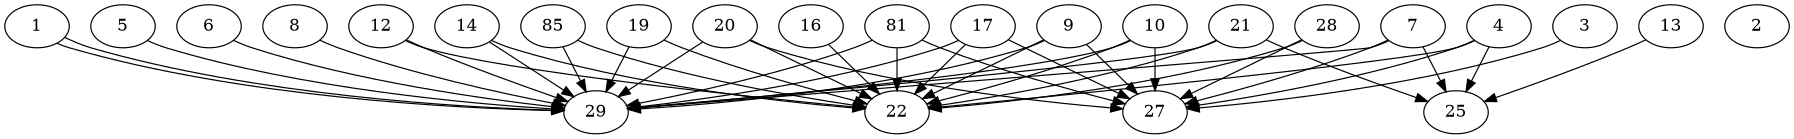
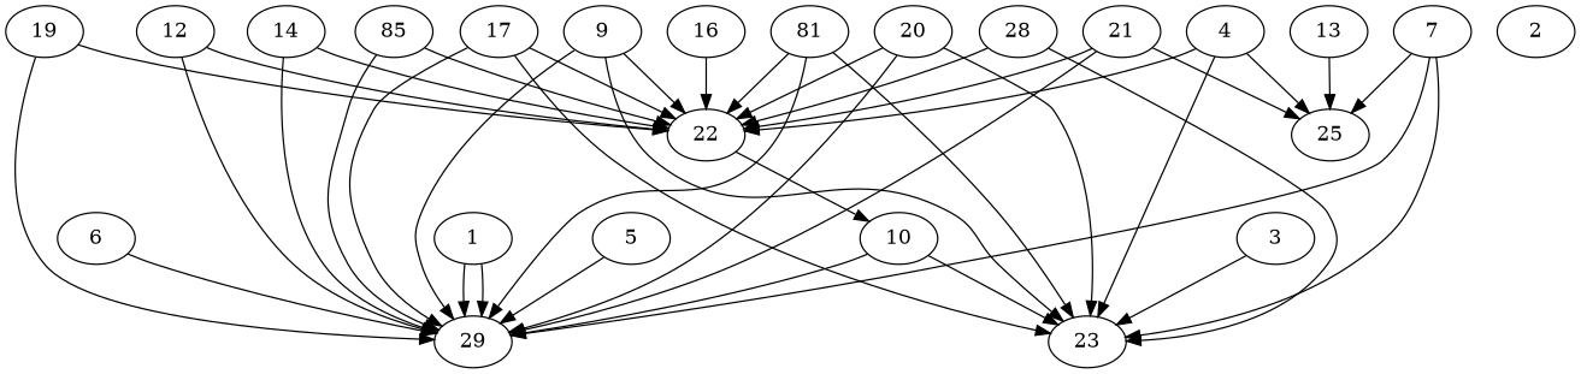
  digraph {
    node [alpha=0.08]
    1 [expect_size=13665280]
    n2 [alpha=0.17 expect_size=41582592 label=29]
    2 [alpha=0.16 expect_size=16802816]
    3 [alpha=0.12 expect_size=20644864]
-   23 [alpha=0.03 expect_size=23355392 label=27]
+   23 [alpha=0.03 expect_size=23355392]
    4 [alpha=0.03 expect_size=13189120]
    22 [alpha=0.12 expect_size=33648640]
    25 [alpha=0.10 expect_size=34430976]
    5 [alpha=0.02 expect_size=50058240]
    6 [alpha=0.09 expect_size=46474240]
    7 [alpha=0.06 expect_size=15589376]
-   8 [alpha=0.05 expect_size=51735552]
    9 [alpha=0.06 expect_size=14945280]
    10 [alpha=0.03 expect_size=17106944]
    n15 [alpha=0.02 expect_size=5497856 label=81]
    12 [alpha=0.16 expect_size=24528896]
    13 [expect_size=15837184]
    14 [alpha=0.17 expect_size=44436480]
    n19 [alpha=0.18 expect_size=51525632 label=85]
    16 [alpha=0.04 expect_size=7925760]
    17 [alpha=0.02 expect_size=28751872]
    n22 [alpha=0.13 expect_size=43402240 label=28]
    19 [alpha=0.14 expect_size=9090048]
    20 [alpha=0.09 expect_size=22286336]
    21 [expect_size=29099008]
    1 -> n2
    1 -> n2
    3 -> 23
    4 -> 23
    4 -> 22
    4 -> 25
    5 -> n2
    6 -> n2
    7 -> n2
    7 -> 23
    7 -> 25
-   8 -> n2
    9 -> n2
    9 -> 23
    9 -> 22
    10 -> n2
    10 -> 23
-   10 -> 22
+   22 -> 10
    n15 -> n2
    n15 -> 23
    n15 -> 22
    12 -> n2
    12 -> 22
    13 -> 25
    14 -> n2
    14 -> 22
    n19 -> n2
    n19 -> 22
    16 -> 22
    17 -> n2
    17 -> 23
    17 -> 22
    n22 -> 23
    n22 -> 22
    19 -> n2
    19 -> 22
    20 -> n2
    20 -> 23
    20 -> 22
    21 -> n2
    21 -> 22
    21 -> 25
  }
